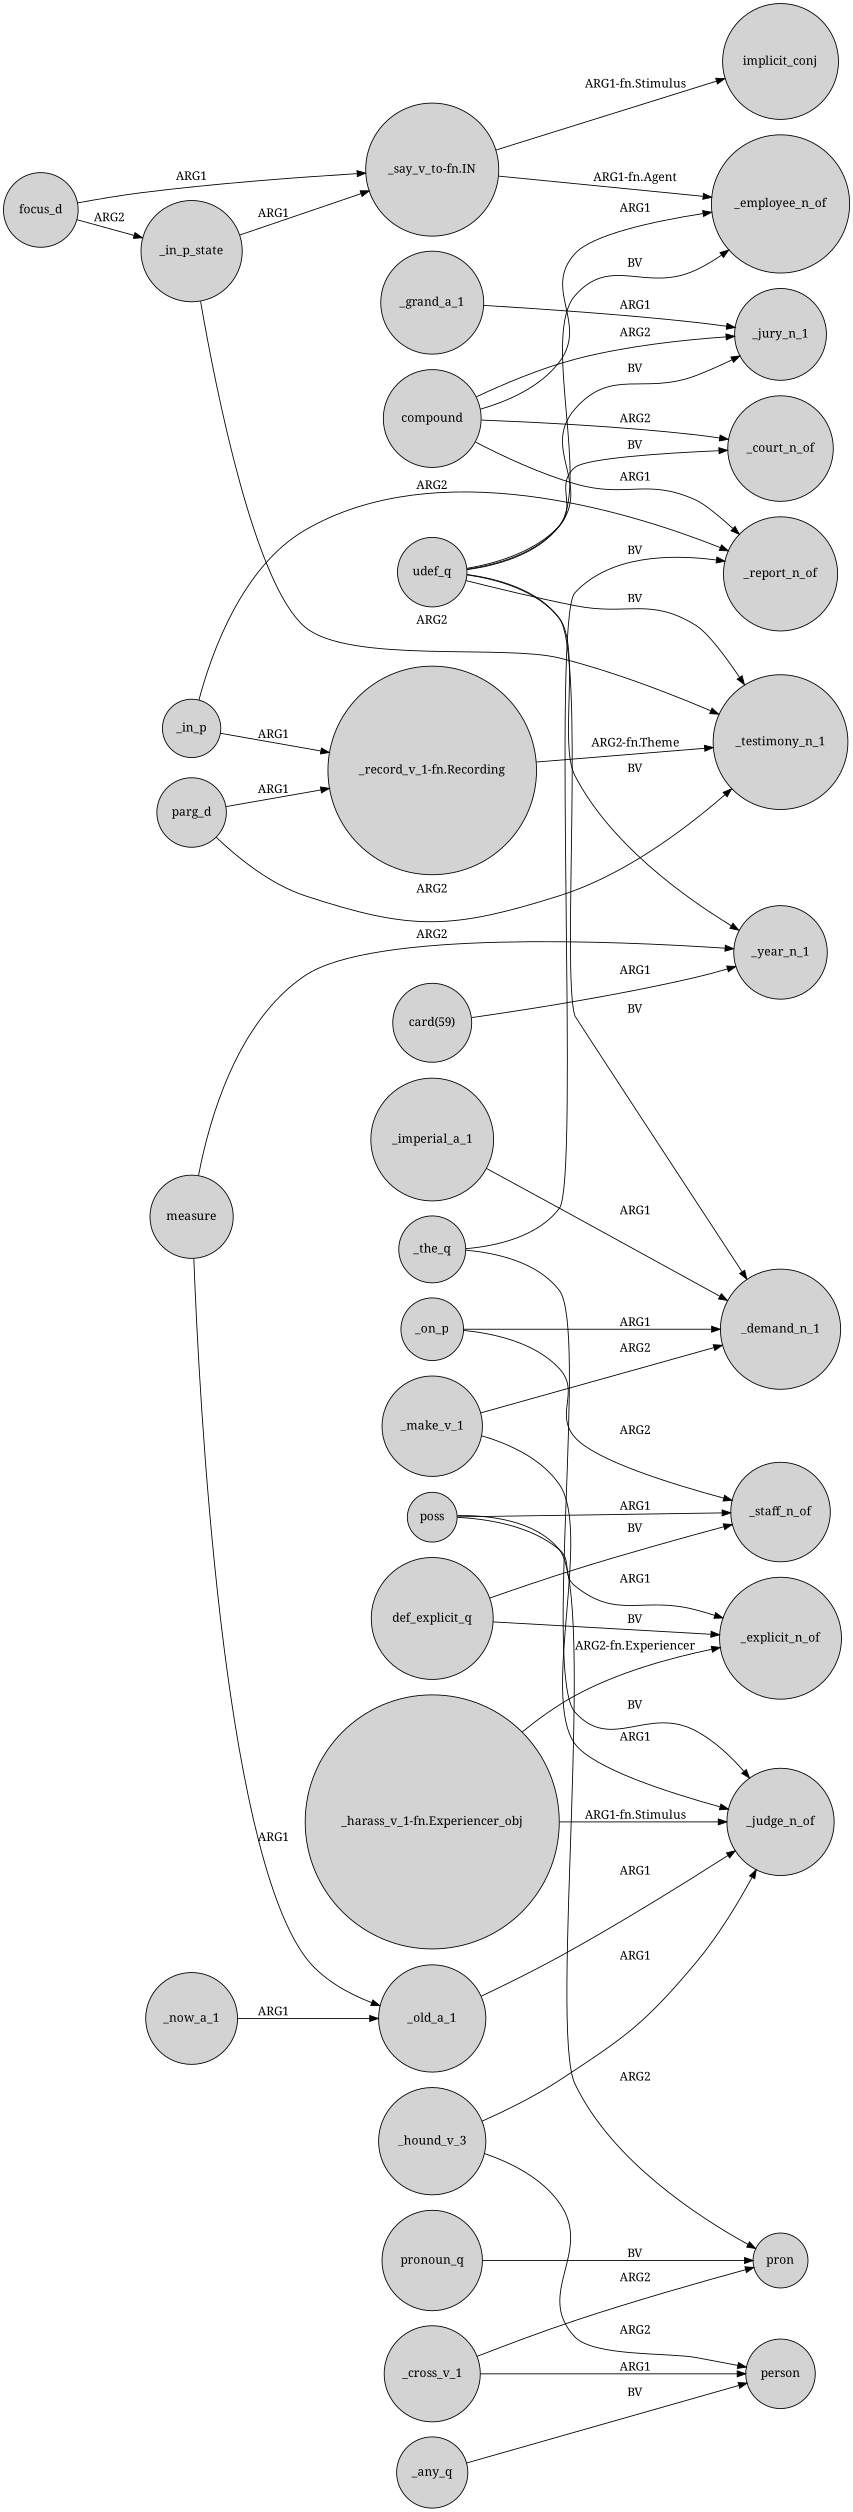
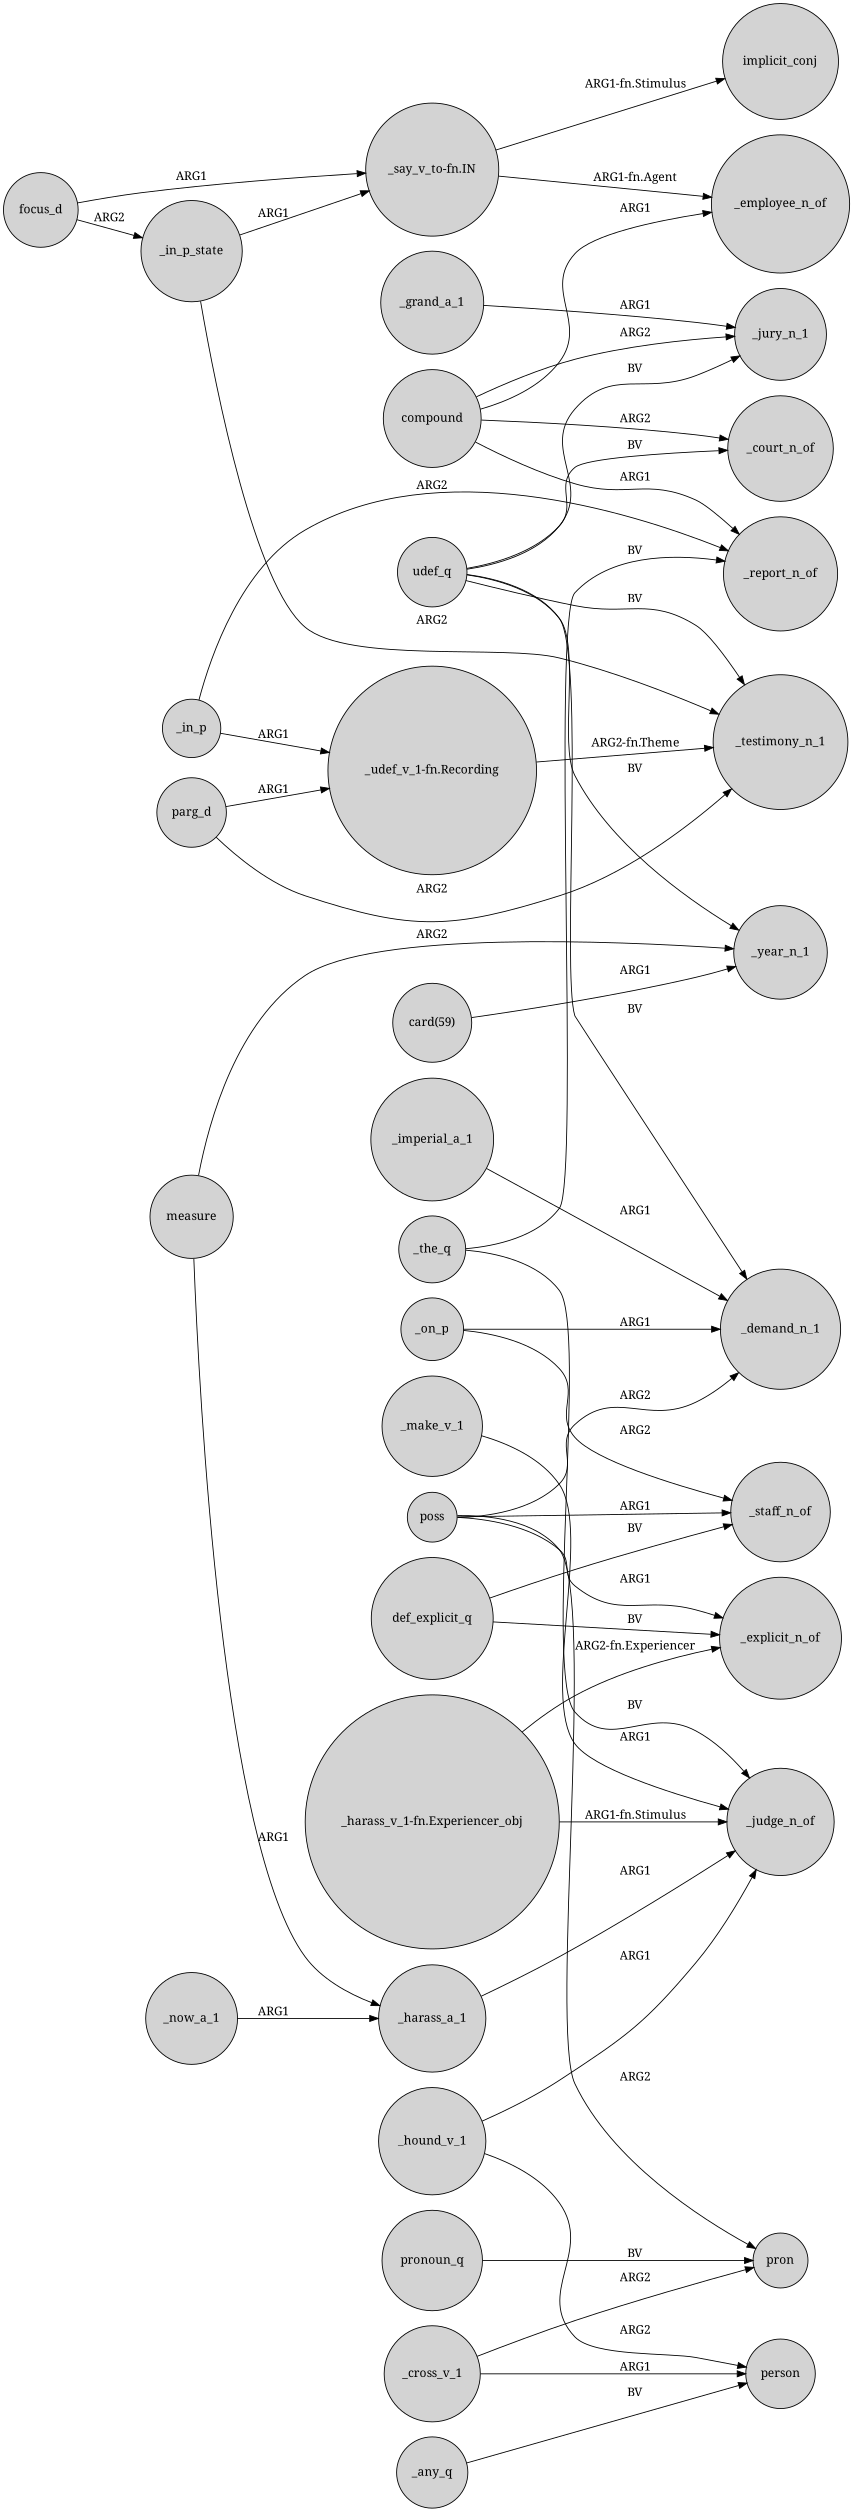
  digraph {
    fontname="Noto Serif"
    rankdir=LR
    node [fontname="Noto Serif" shape=circle style=filled]
    edge [fontname="Noto Serif"]
    "_say_v_to-fn.IN"
    _employee_n_of
    implicit_conj
    compound
    _report_n_of
    _court_n_of
    _jury_n_1
    _on_p
    _staff_n_of
    _demand_n_1
    def_explicit_q
    n12 [label=_explicit_n_of]
    _make_v_1
    _judge_n_of
    poss
    pron
    _in_p_state
    _testimony_n_1
    udef_q
    _year_n_1
    measure
-   _old_a_1
+   _old_a_1 [label=_harass_a_1]
    _cross_v_1
    person
    _in_p
-   "_record_v_1-fn.Recording"
+   "_record_v_1-fn.Recording" [label="_udef_v_1-fn.Recording"]
    focus_d
    "_harass_v_1-fn.Experiencer_obj"
-   _hound_v_1 [label=_hound_v_3]
+   _hound_v_1
    _grand_a_1
    parg_d
    pronoun_q
    _the_q
    _now_a_1
    "card(59)"
    _any_q
    _imperial_a_1
    "_say_v_to-fn.IN" -> _employee_n_of [label="ARG1-fn.Agent"]
    "_say_v_to-fn.IN" -> implicit_conj [label="ARG1-fn.Stimulus"]
    compound -> _employee_n_of [label=ARG1]
    compound -> _report_n_of [label=ARG1]
    compound -> _court_n_of [label=ARG2]
    compound -> _jury_n_1 [label=ARG2]
    _on_p -> _staff_n_of [label=ARG2]
    _on_p -> _demand_n_1 [label=ARG1]
    def_explicit_q -> _staff_n_of [label=BV]
    def_explicit_q -> n12 [label=BV]
-   _make_v_1 -> _demand_n_1 [label=ARG2]
+   poss -> _demand_n_1 [label=ARG2]
    _make_v_1 -> _judge_n_of [label=ARG1]
    poss -> _staff_n_of [label=ARG1]
    poss -> n12 [label=ARG1]
    poss -> pron [label=ARG2]
    _in_p_state -> "_say_v_to-fn.IN" [label=ARG1]
    _in_p_state -> _testimony_n_1 [label=ARG2]
-   udef_q -> _employee_n_of [label=BV]
    udef_q -> _court_n_of [label=BV]
    udef_q -> _jury_n_1 [label=BV]
    udef_q -> _demand_n_1 [label=BV]
    udef_q -> _testimony_n_1 [label=BV]
    udef_q -> _year_n_1 [label=BV]
    measure -> _year_n_1 [label=ARG2]
    measure -> _old_a_1 [label=ARG1]
    _old_a_1 -> _judge_n_of [label=ARG1]
    _cross_v_1 -> pron [label=ARG2]
    _cross_v_1 -> person [label=ARG1]
    _in_p -> _report_n_of [label=ARG2]
    _in_p -> "_record_v_1-fn.Recording" [label=ARG1]
    "_record_v_1-fn.Recording" -> _testimony_n_1 [label="ARG2-fn.Theme"]
    focus_d -> "_say_v_to-fn.IN" [label=ARG1]
    focus_d -> _in_p_state [label=ARG2]
    "_harass_v_1-fn.Experiencer_obj" -> n12 [label="ARG2-fn.Experiencer"]
    "_harass_v_1-fn.Experiencer_obj" -> _judge_n_of [label="ARG1-fn.Stimulus"]
    _hound_v_1 -> _judge_n_of [label=ARG1]
    _hound_v_1 -> person [label=ARG2]
    _grand_a_1 -> _jury_n_1 [label=ARG1]
    parg_d -> _testimony_n_1 [label=ARG2]
    parg_d -> "_record_v_1-fn.Recording" [label=ARG1]
    pronoun_q -> pron [label=BV]
    _the_q -> _report_n_of [label=BV]
    _the_q -> _judge_n_of [label=BV]
    _now_a_1 -> _old_a_1 [label=ARG1]
    "card(59)" -> _year_n_1 [label=ARG1]
    _any_q -> person [label=BV]
    _imperial_a_1 -> _demand_n_1 [label=ARG1]
  }
